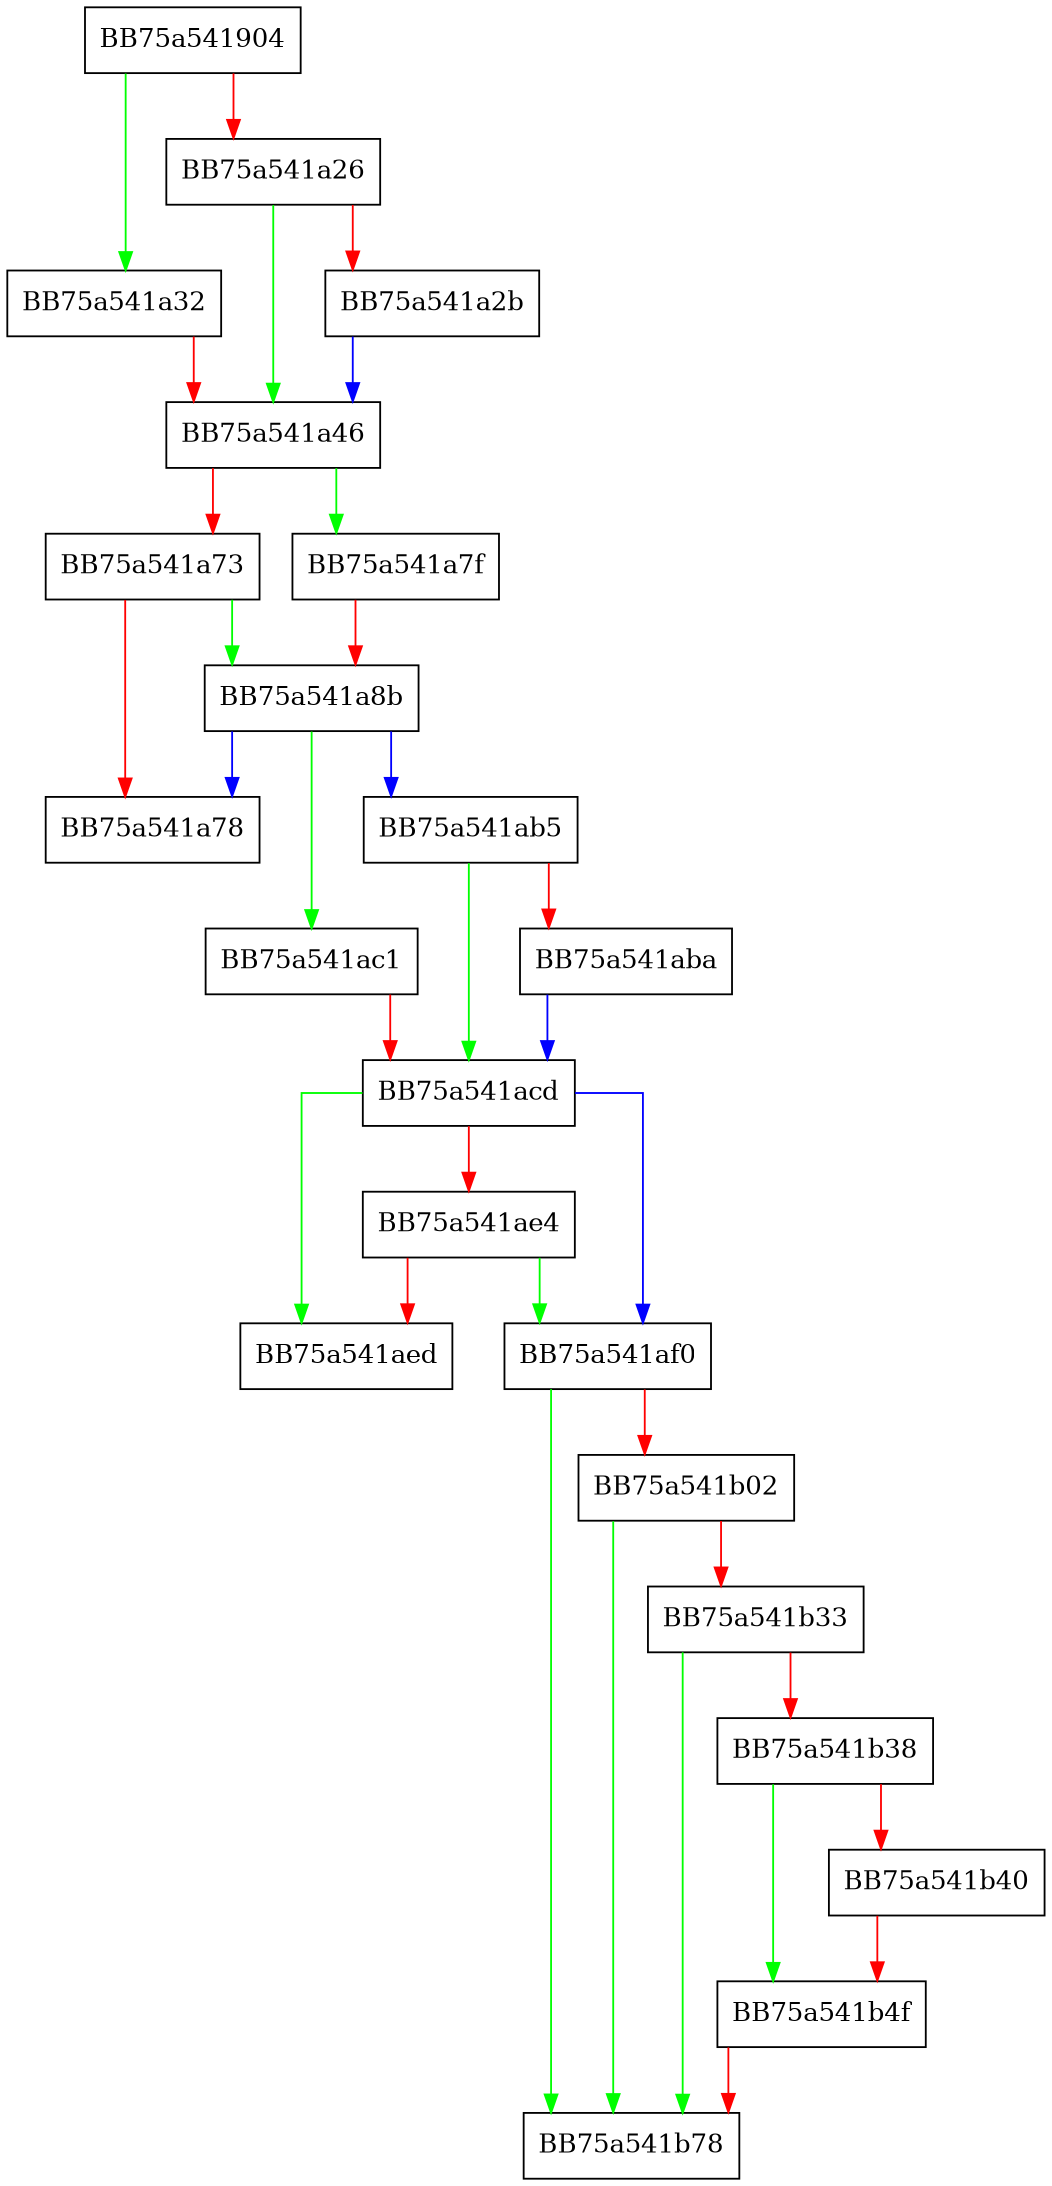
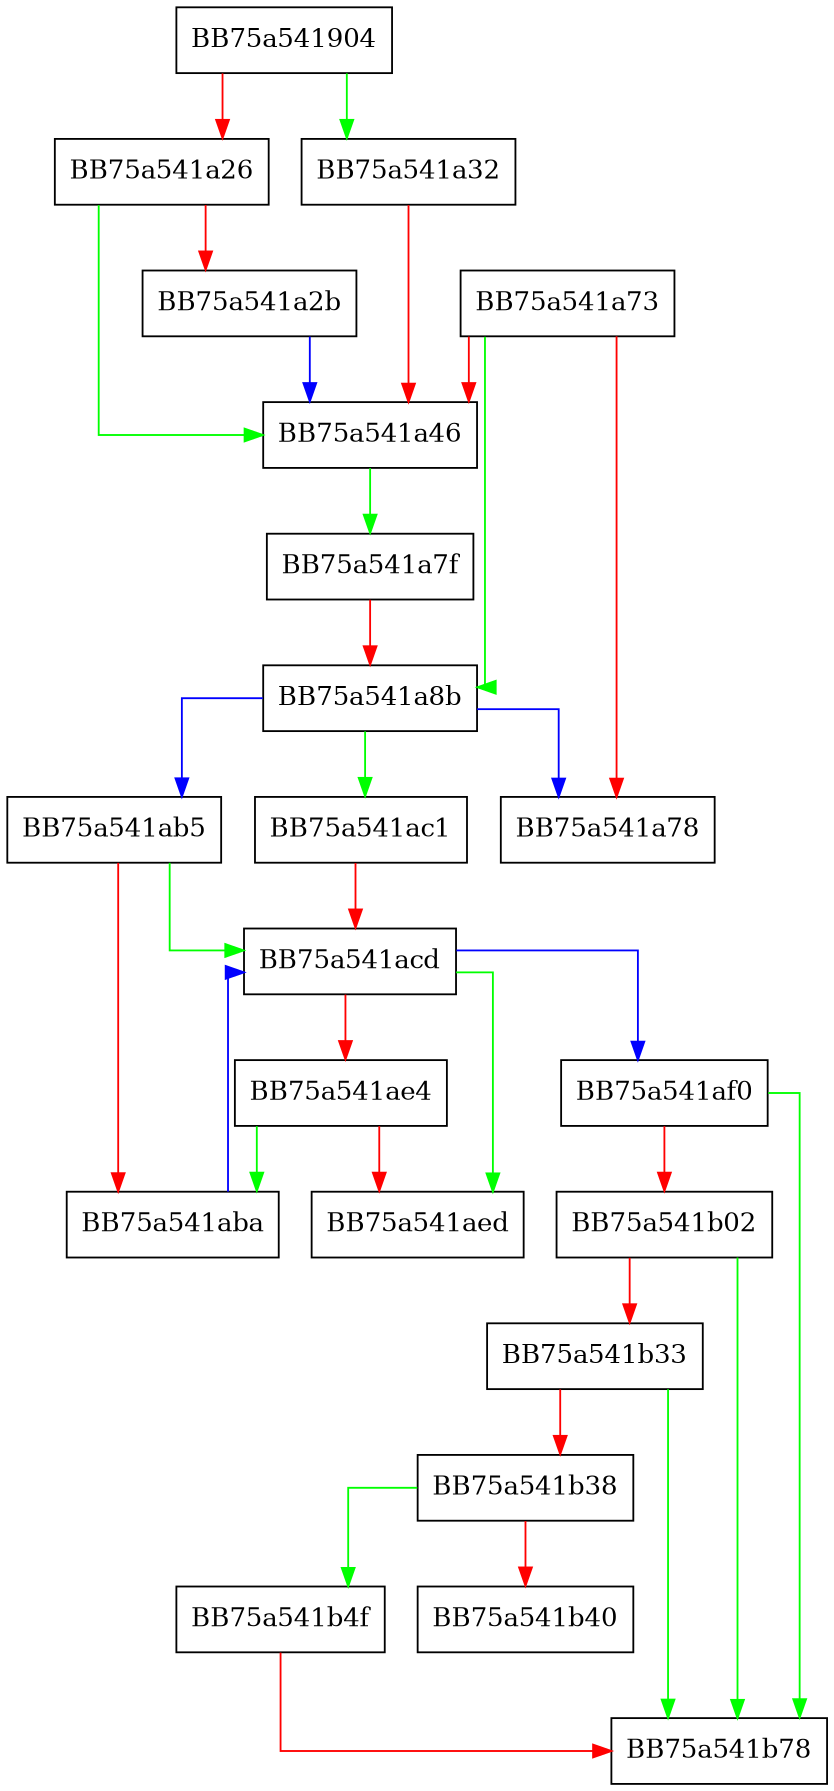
  digraph {
    splines=ortho
    node [shape=box]
    edge [color=red]
    BB75a541904
    BB75a541a32
    BB75a541a26
    BB75a541a46
    BB75a541a2b
    BB75a541a7f
    BB75a541a73
    BB75a541a8b
    BB75a541a78
    BB75a541ac1
    BB75a541ab5
    BB75a541acd
    BB75a541aba
    BB75a541aed
    BB75a541ae4
    BB75a541af0
    BB75a541b78
    BB75a541b02
    BB75a541b33
    BB75a541b38
    BB75a541b4f
    BB75a541b40
    BB75a541904 -> BB75a541a32 [color=green]
    BB75a541904 -> BB75a541a26
    BB75a541a32 -> BB75a541a46
    BB75a541a26 -> BB75a541a46 [color=green]
    BB75a541a26 -> BB75a541a2b
    BB75a541a46 -> BB75a541a7f [color=green]
-   BB75a541a46 -> BB75a541a73
+   BB75a541a73 -> BB75a541a46
    BB75a541a2b -> BB75a541a46 [color=blue]
    BB75a541a7f -> BB75a541a8b
    BB75a541a73 -> BB75a541a8b [color=green]
    BB75a541a73 -> BB75a541a78
    BB75a541a8b -> BB75a541a78 [color=blue]
    BB75a541a8b -> BB75a541ac1 [color=green]
    BB75a541a8b -> BB75a541ab5 [color=blue]
    BB75a541ac1 -> BB75a541acd
    BB75a541ab5 -> BB75a541acd [color=green]
    BB75a541ab5 -> BB75a541aba
    BB75a541acd -> BB75a541aed [color=green]
    BB75a541acd -> BB75a541ae4
    BB75a541acd -> BB75a541af0 [color=blue]
    BB75a541aba -> BB75a541acd [color=blue]
    BB75a541ae4 -> BB75a541aed
-   BB75a541ae4 -> BB75a541af0 [color=green]
+   BB75a541ae4 -> BB75a541aba [color=green]
    BB75a541af0 -> BB75a541b78 [color=green]
    BB75a541af0 -> BB75a541b02
    BB75a541b02 -> BB75a541b78 [color=green]
    BB75a541b02 -> BB75a541b33
    BB75a541b33 -> BB75a541b78 [color=green]
    BB75a541b33 -> BB75a541b38
    BB75a541b38 -> BB75a541b4f [color=green]
    BB75a541b38 -> BB75a541b40
    BB75a541b4f -> BB75a541b78
-   BB75a541b40 -> BB75a541b4f
  }
